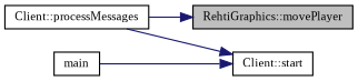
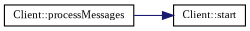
  digraph {
    fontname="Liberation Serif"
    rankdir=RL
    node [color=black fillcolor=white fontname="Liberation Serif" fontsize=10 shape=record style=filled]
    edge [color=midnightblue dir=back fontname="Liberation Serif" fontsize=10 labelfontname=Helvetica labelfontsize=10 style=solid]
-   n1 [fillcolor=grey75 fontcolor=black height=0.2 label="RehtiGraphics::movePlayer" width=0.4]
    n2 [height=0.2 label="Client::processMessages" width=0.4]
    n3 [height=0.2 label="Client::start" width=0.4]
-   n4 [height=0.2 label=main width=0.4]
-   n1 -> n2
    n3 -> n2
-   n3 -> n4
  }
